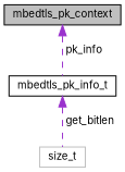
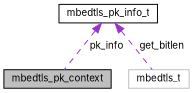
  digraph {
    fontname=Inter
    node [color=black fillcolor=white fontname=Inter fontsize=10 shape=record style=filled]
    edge [color=darkorchid3 dir=back fontname=Inter fontsize=10 labelfontname=Helvetica labelfontsize=10 style=dashed]
    n1 [fillcolor=grey75 fontcolor=black height=0.2 label=mbedtls_pk_context width=0.4]
    n2 [height=0.2 label=mbedtls_pk_info_t width=0.4]
-   n3 [color=grey75 height=0.2 label=size_t width=0.4]
-   n1 -> n2 [label=" pk_info"]
+   n3 [color=grey75 height=0.2 label=mbedtls_t width=0.4]
+   n2 -> n1 [label=" pk_info"]
    n2 -> n3 [label=" get_bitlen"]
  }
